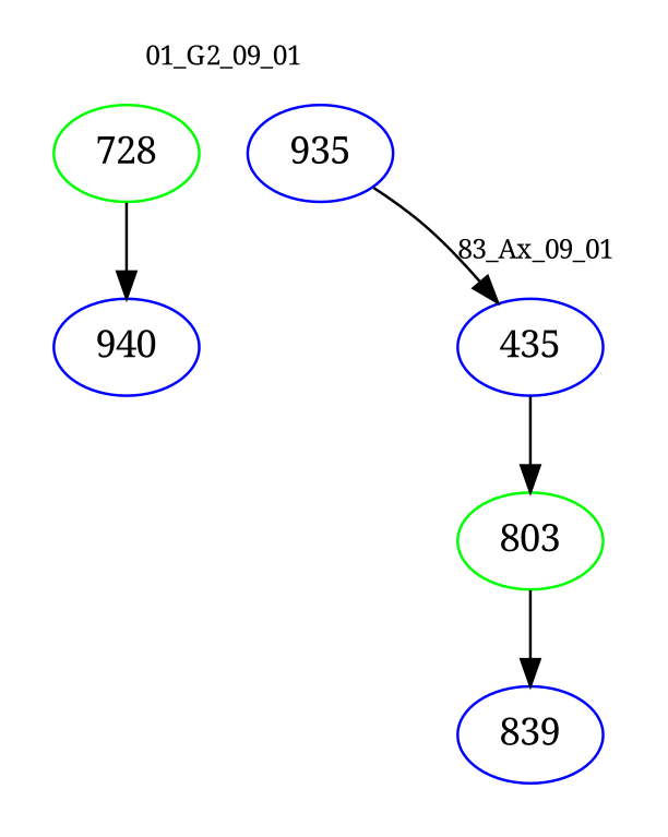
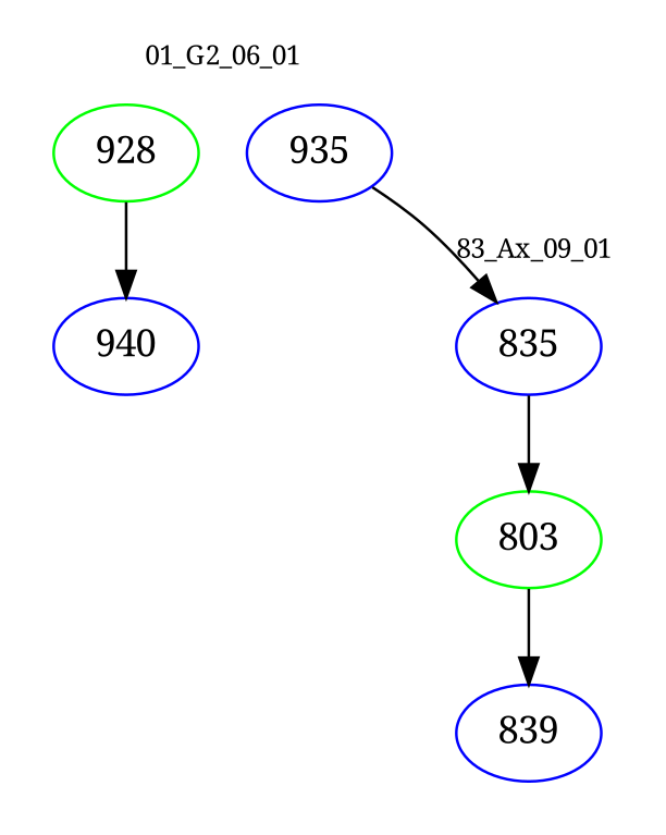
  digraph {
    fontname="Noto Serif"
    node [color=blue fontname="Noto Serif"]
    edge [color=black fontname="Noto Serif"]
-   n1 [label=435]
+   n1 [label=835]
    n2 [color=green label=803]
    n3 [label=839]
    n4 [label=935]
-   n5 [color=green label=728]
+   n5 [color=green label=928]
    n6 [label=940]
    subgraph cluster_1 {
      color=white
      fontsize=10
      label="83_Ax_09_01"
      n1
      n2
      n3
    }
    subgraph cluster_2 {
      color=white
      fontsize=10
-     label="01_G2_09_01"
+     label="01_G2_06_01"
      n4
      n5
      n6
    }
    n1 -> n2
    n2 -> n3
    n4 -> n1
    n5 -> n6
  }
